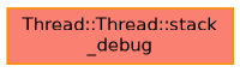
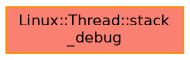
  digraph {
    rankdir=TB
-   n1 [color=darkorange fillcolor=salmon fontname=Helvetica fontsize=10 height=0.2 label="Thread::Thread::stack\l_debug" shape=record style=filled width=0.4]
+   n1 [color=darkorange fillcolor=salmon fontname=Helvetica fontsize=10 height=0.2 label="Linux::Thread::stack\l_debug" shape=record style=filled width=0.4]
  }
